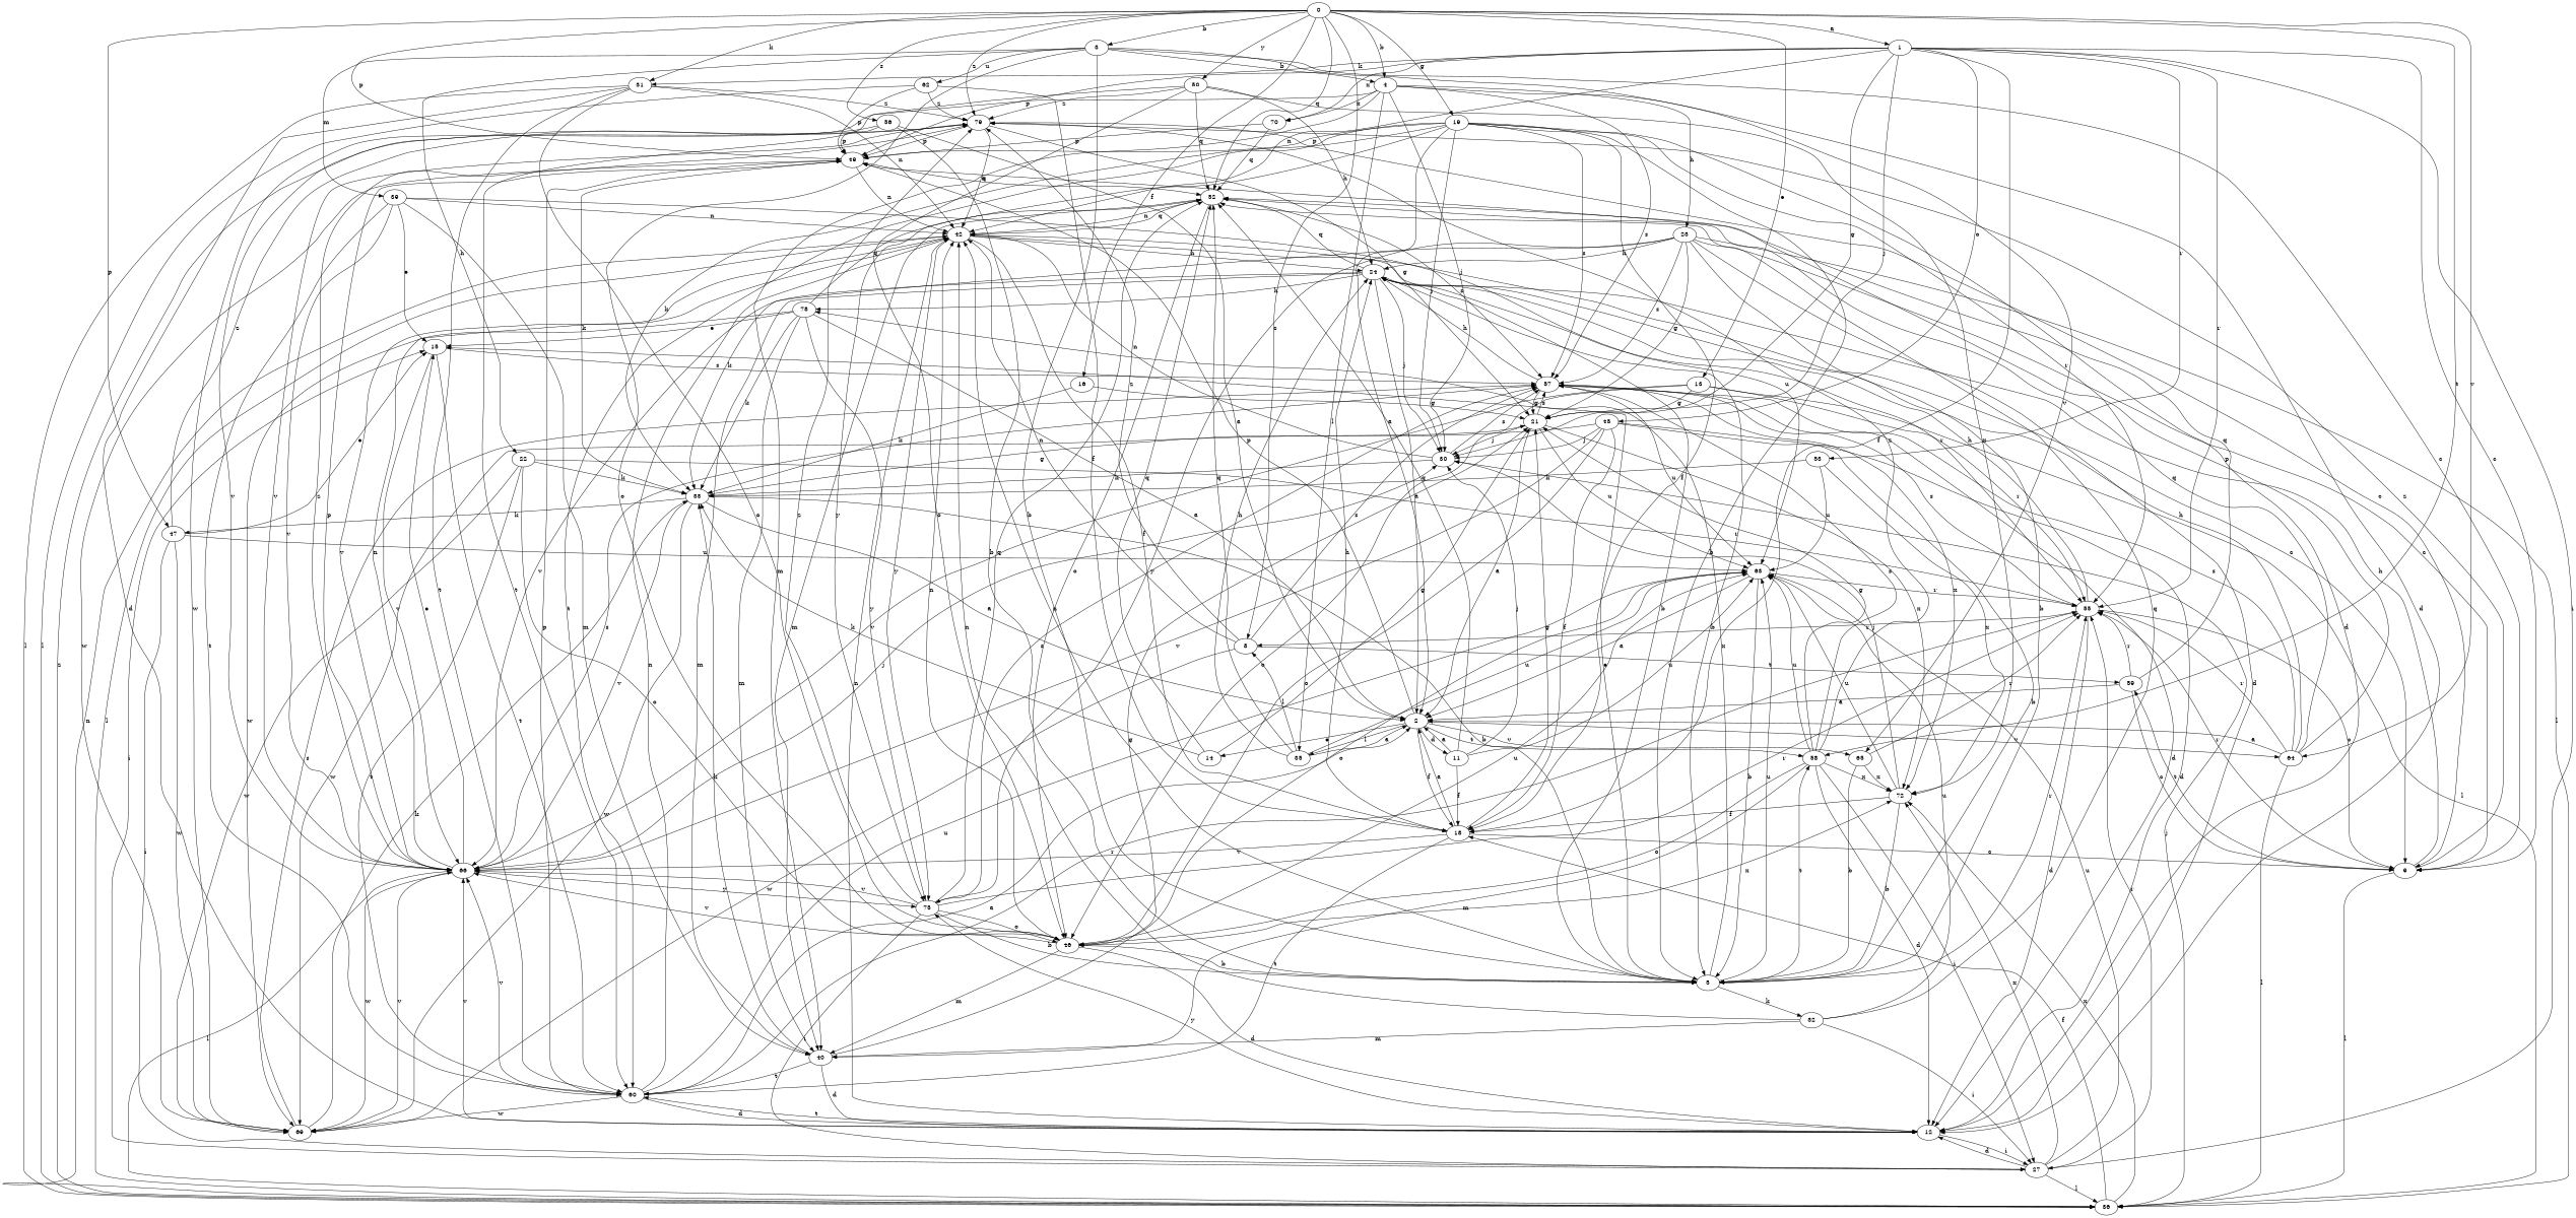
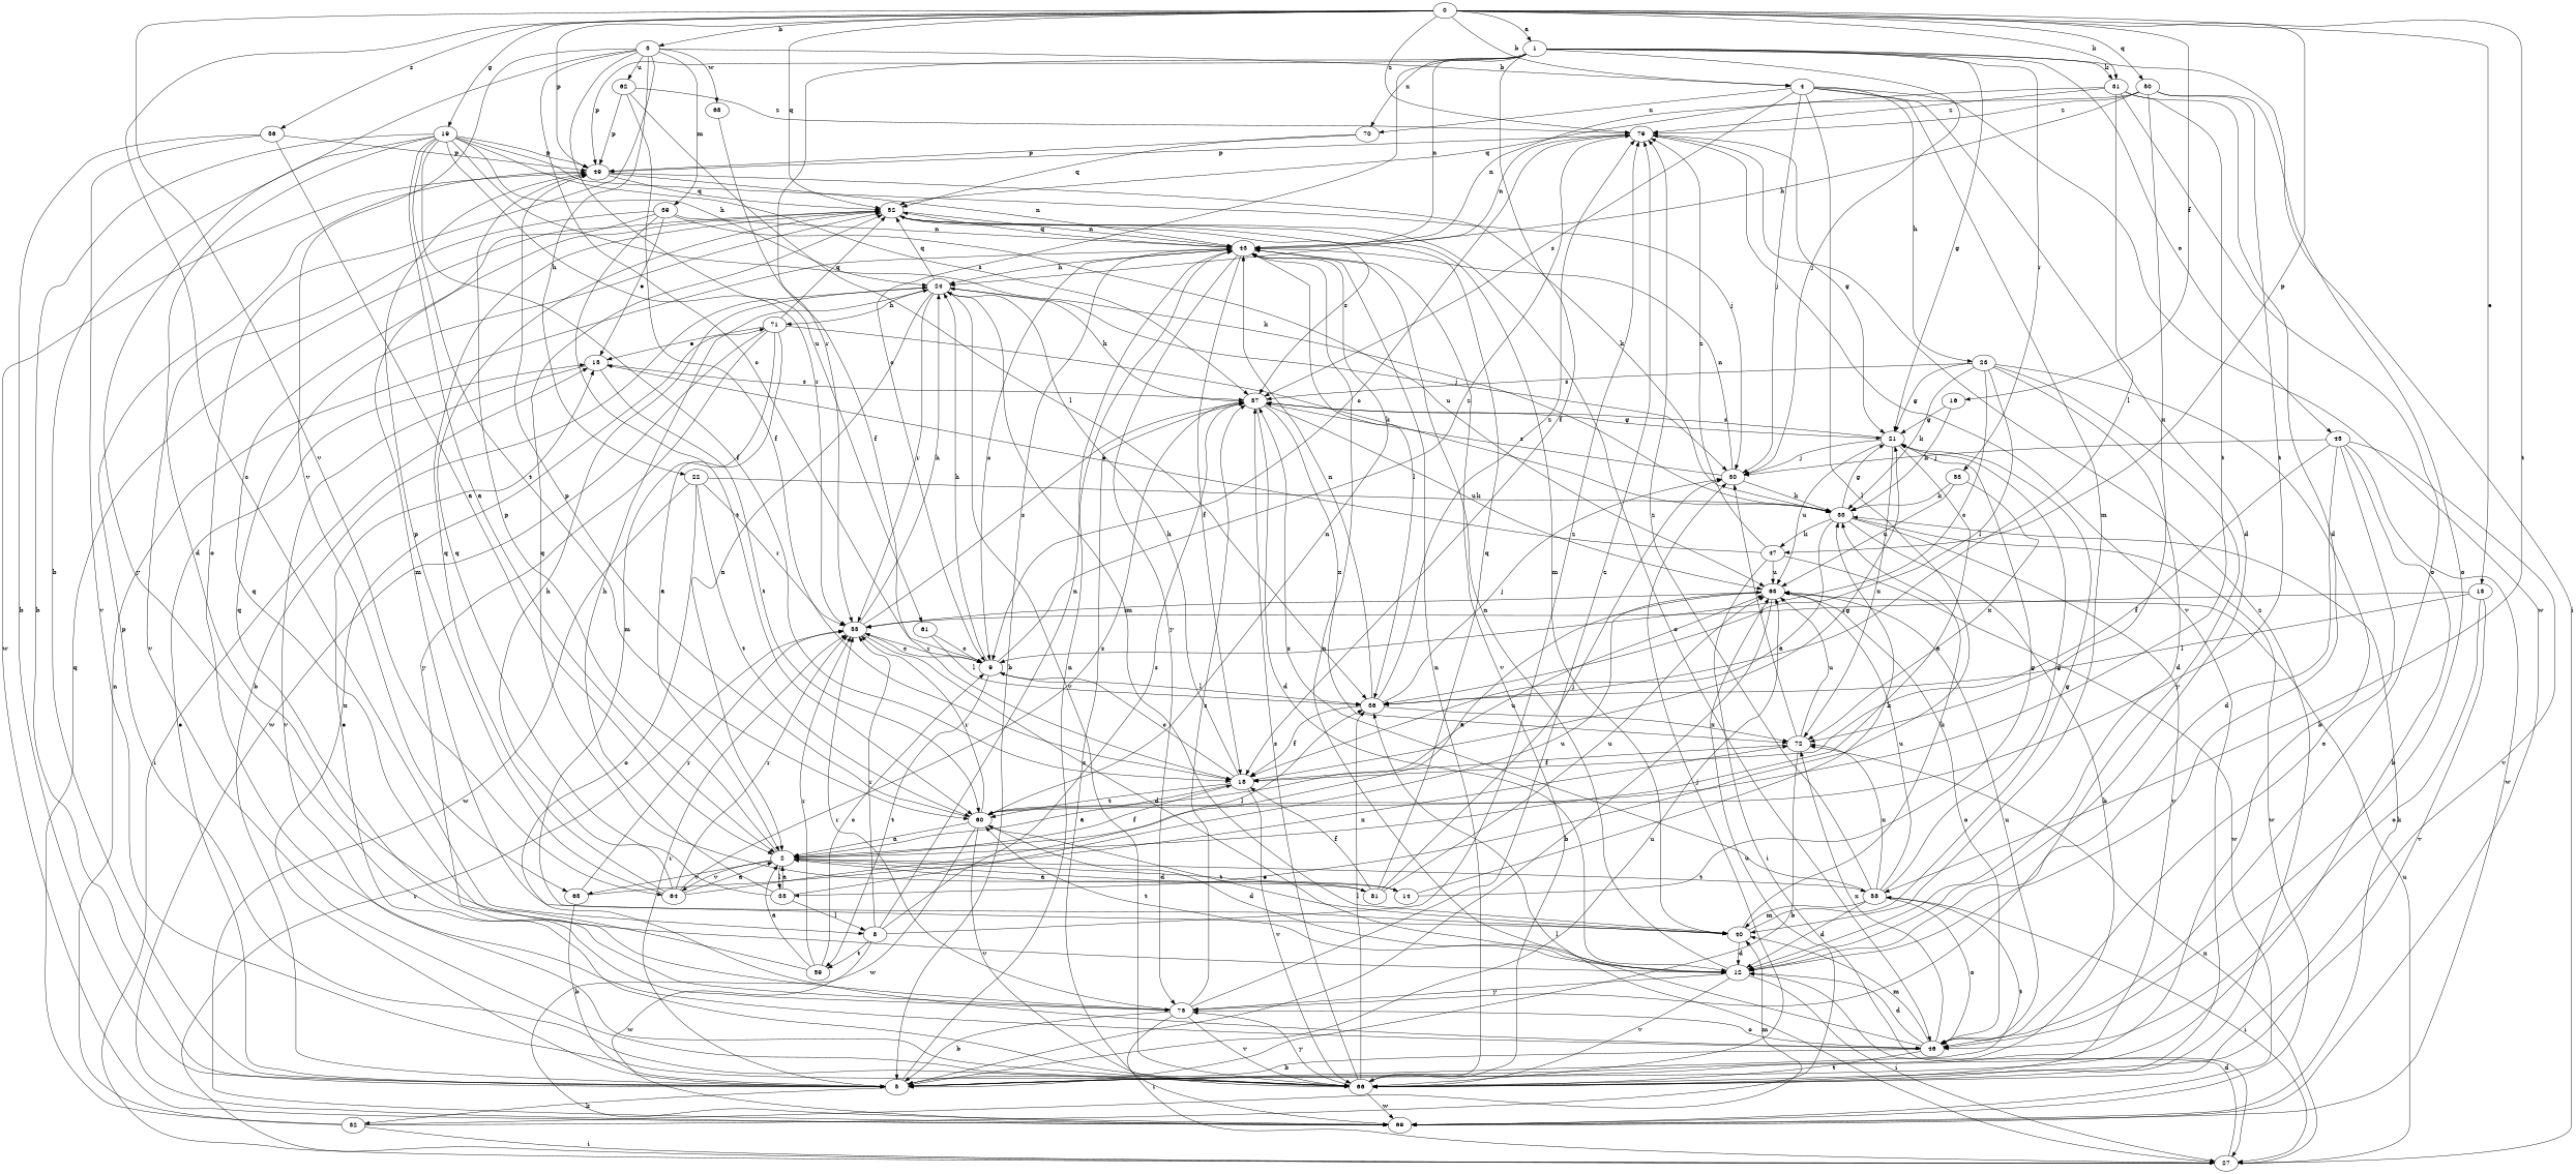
  strict digraph {
    0
    1
    3
    4
    8
    13
    16
    19
    31
    47
    49
    50
    52
    56
    58
    64
    79
    9
    18
    21
    27
    30
-   42
+   42 [label=43]
    45
    53
    55
    70
    65
    5
    22
    39
    46
+   61
    62
+   68
    35
    12
    23
    40
    57
    69
    59
    36
    66
    33
    2
    60
    75
    15
    63
    24
    72
-   11
+   11 [label=81]
    14
    32
-   71 [label=78]
+   71
    0 -> 1 [label=a]
    0 -> 3 [label=b]
    0 -> 4 [label=b]
    0 -> 8 [label=c]
    0 -> 13 [label=e]
    0 -> 16 [label=f]
    0 -> 19 [label=g]
    0 -> 31 [label=k]
    0 -> 47 [label=p]
    0 -> 49 [label=p]
-   0 -> 50 [label=y]
+   0 -> 50 [label=q]
    0 -> 52 [label=q]
    0 -> 56 [label=s]
    0 -> 58 [label=t]
    0 -> 64 [label=v]
    0 -> 79 [label=z]
    1 -> 31 [label=k]
    1 -> 49 [label=p]
    1 -> 9 [label=c]
    1 -> 18 [label=f]
    1 -> 21 [label=g]
    1 -> 27 [label=i]
    1 -> 30 [label=j]
    1 -> 42 [label=n]
    1 -> 45 [label=o]
    1 -> 53 [label=r]
    1 -> 55 [label=r]
    1 -> 70 [label=x]
    3 -> 4 [label=b]
    3 -> 9 [label=c]
    3 -> 65 [label=v]
    3 -> 5 [label=b]
    3 -> 22 [label=h]
    3 -> 39 [label=m]
    3 -> 46 [label=o]
+   3 -> 61 [label=u]
    3 -> 62 [label=u]
+   3 -> 68 [label=w]
    4 -> 30 [label=j]
    4 -> 70 [label=x]
    4 -> 35 [label=l]
    4 -> 12 [label=d]
    4 -> 23 [label=h]
    4 -> 40 [label=m]
    4 -> 57 [label=s]
    4 -> 69 [label=w]
    8 -> 79 [label=z]
    8 -> 42 [label=n]
-   55 -> 8 [label=r]
+   8 -> 55 [label=r]
    8 -> 57 [label=s]
    8 -> 69 [label=w]
    8 -> 59 [label=t]
-   13 -> 21 [label=g]
    13 -> 55 [label=r]
    13 -> 46 [label=o]
    13 -> 36 [label=l]
    13 -> 66 [label=v]
    16 -> 21 [label=g]
    16 -> 33 [label=k]
    19 -> 49 [label=p]
    19 -> 18 [label=f]
    19 -> 30 [label=j]
    19 -> 55 [label=r]
    19 -> 5 [label=b]
    19 -> 12 [label=d]
    19 -> 57 [label=s]
    19 -> 33 [label=k]
    19 -> 2 [label=a]
    19 -> 60 [label=t]
    19 -> 75 [label=y]
    31 -> 79 [label=z]
    31 -> 42 [label=n]
    31 -> 46 [label=o]
    31 -> 12 [label=d]
    31 -> 36 [label=l]
    31 -> 60 [label=t]
    47 -> 79 [label=z]
    47 -> 27 [label=i]
    47 -> 69 [label=w]
    47 -> 15 [label=e]
    47 -> 63 [label=u]
    49 -> 52 [label=q]
    49 -> 42 [label=n]
    49 -> 69 [label=w]
    49 -> 33 [label=k]
    50 -> 52 [label=q]
    50 -> 79 [label=z]
    50 -> 46 [label=o]
    50 -> 60 [label=t]
    50 -> 24 [label=h]
    50 -> 72 [label=x]
    52 -> 42 [label=n]
    52 -> 46 [label=o]
    52 -> 40 [label=m]
    52 -> 57 [label=s]
    56 -> 49 [label=p]
    56 -> 5 [label=b]
    56 -> 66 [label=v]
    56 -> 2 [label=a]
    58 -> 79 [label=z]
    58 -> 21 [label=g]
    58 -> 27 [label=i]
    58 -> 46 [label=o]
    58 -> 12 [label=d]
    58 -> 40 [label=m]
    58 -> 57 [label=s]
    58 -> 63 [label=u]
    58 -> 72 [label=x]
    64 -> 49 [label=p]
    64 -> 52 [label=q]
    64 -> 55 [label=r]
    64 -> 57 [label=s]
    64 -> 36 [label=l]
    64 -> 2 [label=a]
    64 -> 24 [label=h]
    79 -> 49 [label=p]
    79 -> 9 [label=c]
    79 -> 21 [label=g]
    79 -> 42 [label=n]
    79 -> 66 [label=v]
    9 -> 79 [label=z]
    9 -> 55 [label=r]
    9 -> 59 [label=t]
    9 -> 36 [label=l]
    9 -> 24 [label=h]
    18 -> 9 [label=c]
    18 -> 21 [label=g]
    18 -> 66 [label=v]
    18 -> 2 [label=a]
    18 -> 60 [label=t]
    18 -> 24 [label=h]
    21 -> 30 [label=j]
    21 -> 57 [label=s]
    21 -> 2 [label=a]
    21 -> 63 [label=u]
    21 -> 72 [label=x]
    27 -> 55 [label=r]
    27 -> 12 [label=d]
    27 -> 36 [label=l]
    27 -> 15 [label=i]
    27 -> 63 [label=u]
    27 -> 72 [label=x]
    30 -> 42 [label=n]
    30 -> 57 [label=s]
    30 -> 33 [label=k]
    42 -> 52 [label=q]
    42 -> 9 [label=c]
    42 -> 18 [label=f]
    42 -> 5 [label=b]
    42 -> 36 [label=l]
    42 -> 66 [label=v]
    42 -> 75 [label=y]
    42 -> 24 [label=h]
    45 -> 18 [label=f]
    45 -> 30 [label=j]
    45 -> 5 [label=b]
    45 -> 46 [label=o]
    45 -> 12 [label=d]
    45 -> 69 [label=w]
    45 -> 66 [label=v]
    53 -> 33 [label=k]
    53 -> 63 [label=u]
    53 -> 72 [label=x]
    55 -> 9 [label=c]
    55 -> 12 [label=d]
    55 -> 57 [label=s]
    55 -> 24 [label=h]
    70 -> 49 [label=p]
    70 -> 52 [label=q]
    65 -> 55 [label=r]
    65 -> 5 [label=b]
    65 -> 72 [label=x]
    5 -> 58 [label=t]
    5 -> 42 [label=n]
    5 -> 55 [label=r]
    5 -> 15 [label=e]
    5 -> 63 [label=u]
    5 -> 32 [label=k]
    5 -> 71 [label=x]
    22 -> 55 [label=r]
    22 -> 46 [label=o]
    22 -> 69 [label=w]
    22 -> 33 [label=k]
    22 -> 60 [label=t]
    39 -> 42 [label=n]
    39 -> 40 [label=m]
    39 -> 66 [label=v]
    39 -> 60 [label=t]
    39 -> 15 [label=e]
    39 -> 63 [label=u]
    46 -> 42 [label=n]
    46 -> 5 [label=b]
    46 -> 12 [label=d]
    46 -> 40 [label=m]
-   46 -> 66 [label=v]
+   46 -> 66 [label=t]
    46 -> 63 [label=u]
    46 -> 72 [label=x]
+   61 -> 9 [label=c]
+   61 -> 36 [label=l]
    62 -> 49 [label=p]
    62 -> 79 [label=z]
    62 -> 18 [label=f]
    62 -> 36 [label=l]
+   68 -> 18 [label=f]
    35 -> 8 [label=l]
    35 -> 52 [label=q]
    35 -> 2 [label=a]
    35 -> 63 [label=u]
    35 -> 24 [label=h]
    12 -> 27 [label=i]
    12 -> 42 [label=n]
    12 -> 66 [label=v]
    12 -> 60 [label=t]
    12 -> 75 [label=y]
    23 -> 9 [label=c]
    23 -> 21 [label=g]
    23 -> 5 [label=b]
    23 -> 12 [label=d]
    23 -> 57 [label=s]
    23 -> 36 [label=l]
    23 -> 33 [label=k]
    23 -> 75 [label=y]
-   23 -> 24 [label=h]
+   19 -> 24 [label=h]
    40 -> 21 [label=g]
    40 -> 12 [label=d]
    40 -> 33 [label=k]
    40 -> 60 [label=t]
    57 -> 21 [label=g]
    57 -> 12 [label=d]
    57 -> 63 [label=u]
    57 -> 24 [label=h]
    57 -> 72 [label=x]
    69 -> 57 [label=s]
-   69 -> 66 [label=v]
    69 -> 33 [label=k]
    59 -> 52 [label=q]
    59 -> 9 [label=c]
    59 -> 55 [label=r]
    59 -> 2 [label=a]
    36 -> 79 [label=z]
    36 -> 18 [label=f]
    36 -> 30 [label=j]
    36 -> 42 [label=n]
    36 -> 72 [label=x]
    66 -> 49 [label=p]
    66 -> 79 [label=z]
    66 -> 30 [label=j]
    66 -> 42 [label=n]
    66 -> 57 [label=s]
    66 -> 69 [label=w]
    66 -> 36 [label=l]
    66 -> 75 [label=y]
    66 -> 15 [label=e]
    33 -> 47 [label=k]
    33 -> 21 [label=g]
    33 -> 5 [label=b]
    33 -> 69 [label=w]
    33 -> 66 [label=v]
-   33 -> 2 [label=a]
+   33 -> 18 [label=a]
    2 -> 49 [label=p]
    2 -> 58 [label=t]
    2 -> 64 [label=v]
    2 -> 18 [label=f]
    2 -> 65 [label=v]
    2 -> 35 [label=l]
    2 -> 11 [label=d]
    2 -> 14 [label=e]
    60 -> 49 [label=p]
    60 -> 42 [label=n]
    60 -> 55 [label=r]
    60 -> 12 [label=d]
    60 -> 69 [label=w]
    60 -> 66 [label=v]
    60 -> 2 [label=a]
    60 -> 63 [label=u]
    75 -> 52 [label=q]
    75 -> 79 [label=z]
    75 -> 27 [label=i]
    75 -> 55 [label=r]
    75 -> 5 [label=b]
    75 -> 46 [label=o]
    75 -> 57 [label=s]
    75 -> 66 [label=v]
    15 -> 57 [label=s]
    15 -> 66 [label=v]
    15 -> 60 [label=t]
    63 -> 55 [label=r]
    63 -> 5 [label=b]
    63 -> 46 [label=o]
    63 -> 2 [label=a]
    24 -> 52 [label=q]
    24 -> 30 [label=j]
    24 -> 55 [label=r]
    24 -> 5 [label=b]
    24 -> 40 [label=m]
    24 -> 66 [label=v]
    24 -> 2 [label=a]
    24 -> 71 [label=h]
    72 -> 18 [label=f]
    72 -> 30 [label=j]
    72 -> 5 [label=b]
    72 -> 63 [label=u]
    11 -> 52 [label=q]
    11 -> 18 [label=f]
    11 -> 30 [label=j]
    11 -> 2 [label=a]
    11 -> 63 [label=u]
    14 -> 52 [label=q]
    14 -> 21 [label=g]
    14 -> 33 [label=k]
    32 -> 52 [label=q]
    32 -> 27 [label=i]
    32 -> 42 [label=n]
    32 -> 40 [label=m]
    32 -> 63 [label=u]
    71 -> 52 [label=q]
    71 -> 40 [label=m]
    71 -> 69 [label=w]
    71 -> 33 [label=k]
    71 -> 2 [label=a]
    71 -> 75 [label=y]
    71 -> 15 [label=e]
  }
